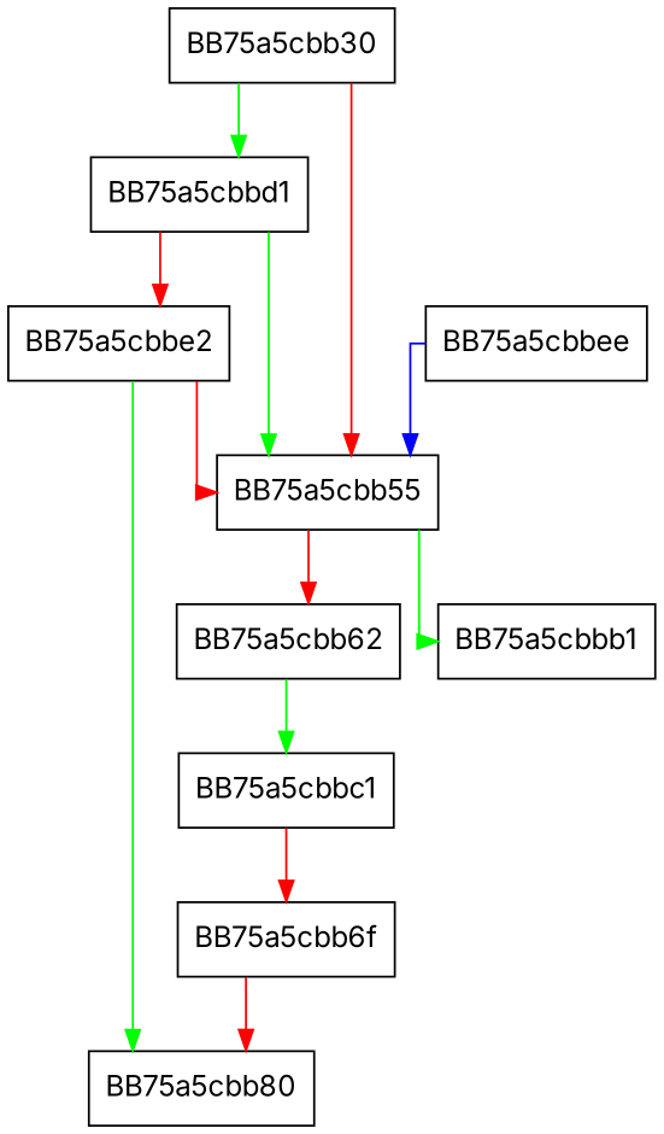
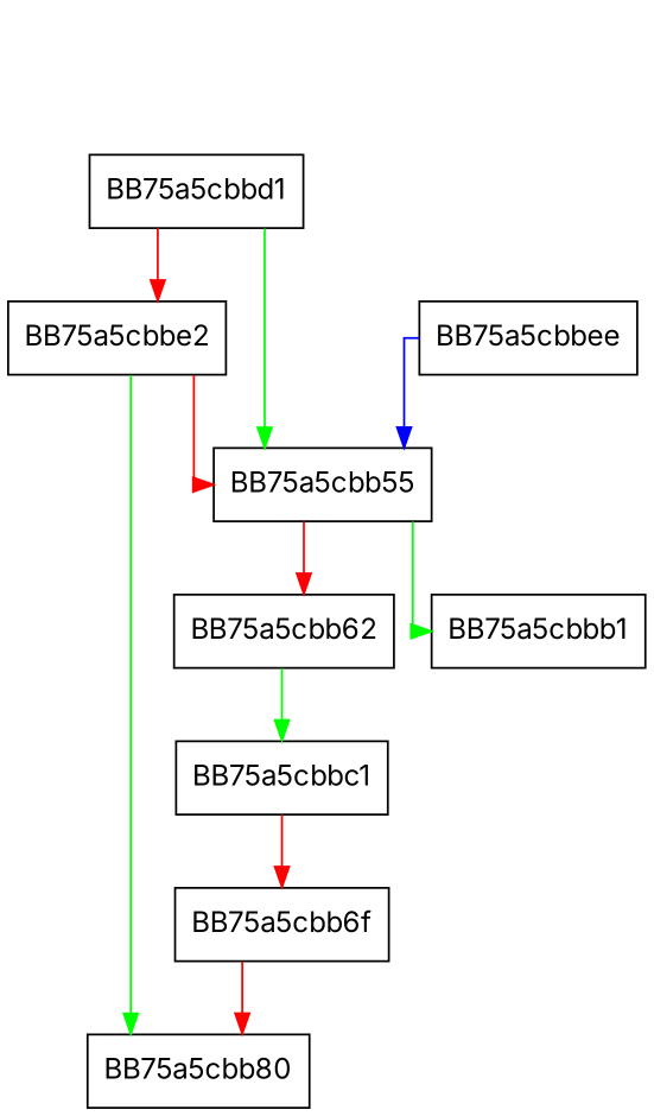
  digraph {
    fontname=Inter
    splines=ortho
    node [fontname=Inter shape=box]
    edge [color=red fontname=Inter]
-   BB75a5cbb30
    BB75a5cbbd1
    BB75a5cbb55
    BB75a5cbbe2
    BB75a5cbbb1
    BB75a5cbb62
    BB75a5cbb80
    BB75a5cbbc1
    BB75a5cbb6f
    BB75a5cbbee
-   BB75a5cbb30 -> BB75a5cbbd1 [color=green]
-   BB75a5cbb30 -> BB75a5cbb55
    BB75a5cbbd1 -> BB75a5cbb55 [color=green]
    BB75a5cbbd1 -> BB75a5cbbe2
    BB75a5cbb55 -> BB75a5cbbb1 [color=green]
    BB75a5cbb55 -> BB75a5cbb62
    BB75a5cbbe2 -> BB75a5cbb55
    BB75a5cbbe2 -> BB75a5cbb80 [color=green]
    BB75a5cbb62 -> BB75a5cbbc1 [color=green]
    BB75a5cbbc1 -> BB75a5cbb6f
    BB75a5cbb6f -> BB75a5cbb80
    BB75a5cbbee -> BB75a5cbb55 [color=blue]
  }
